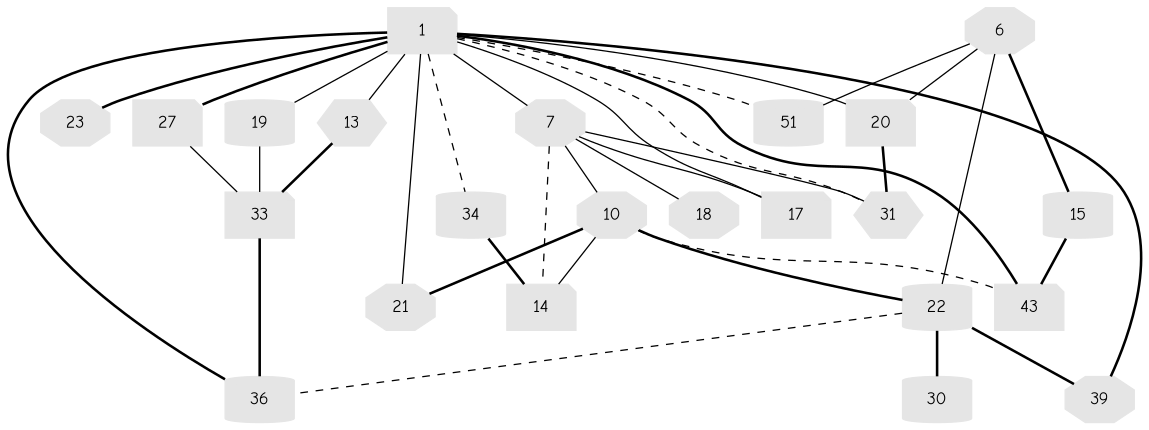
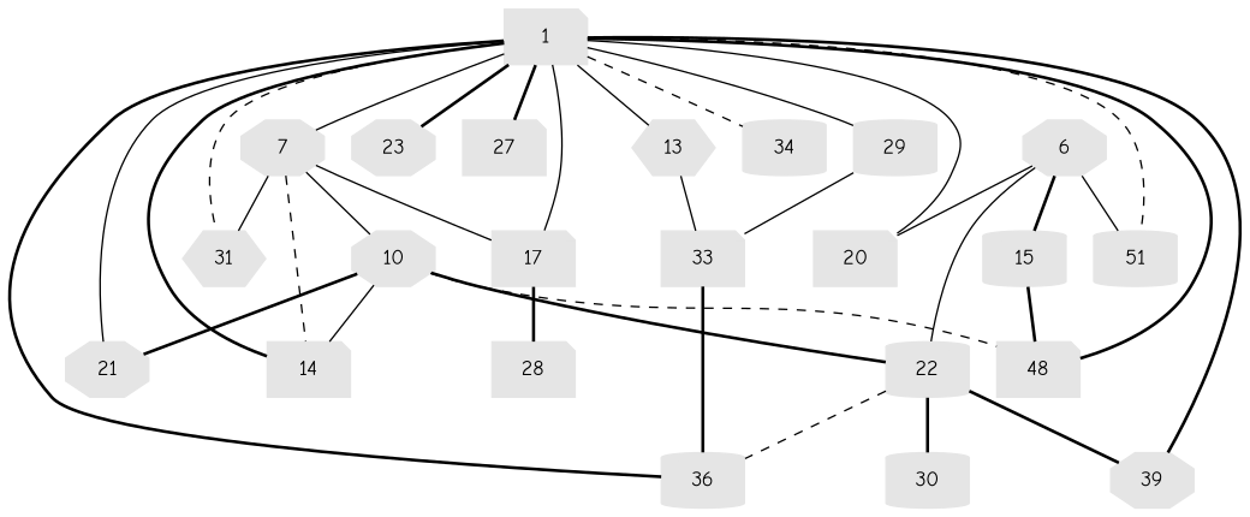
  graph {
    fontname="Comic Neue"
    node [color=gray90 fontname="Comic Neue" shape=note style=filled]
    edge [fontname="Comic Neue" style=solid]
    1 [super="+5+19+2"]
    7 [shape=octagon]
    13 [shape=hexagon]
    14
    17 [super="+40"]
    20
    21 [shape=octagon super="+26"]
    23 [shape=octagon super="+48"]
    27 [super="+45+37"]
-   29 [shape=cylinder label=19]
+   29 [shape=cylinder]
    31 [shape=hexagon]
    34 [shape=cylinder]
    36 [shape=cylinder super="+46"]
    39 [shape=octagon]
-   43 [super="+53+49"]
+   43 [super="+53+49" label=48]
    51 [shape=cylinder]
    10 [shape=octagon]
-   18 [shape=octagon super="+47"]
    33 [super="+41"]
+   28
    6 [shape=octagon super="+12"]
    15 [shape=cylinder]
    22 [shape=cylinder super="+24"]
    30 [shape=cylinder]
    1 -- 7
    1 -- 13
-   34 -- 14 [style=bold]
+   1 -- 14 [style=bold]
    1 -- 17
    1 -- 20
    1 -- 21 [weight=2]
    1 -- 23 [style=bold]
    1 -- 27 [style=bold weight=2]
    1 -- 29 [weight=2]
    1 -- 31 [style=dashed]
    1 -- 34 [style=dashed]
    1 -- 36 [style=bold]
    1 -- 39 [style=bold]
    1 -- 43 [style=bold]
    1 -- 51 [style=dashed]
    7 -- 14 [style=dashed]
    7 -- 17
    7 -- 31
    7 -- 10
-   7 -- 18
-   13 -- 33 [style=bold]
-   20 -- 31 [style=bold]
-   27 -- 33
+   13 -- 33
+   17 -- 28 [style=bold]
    29 -- 33
    10 -- 14
    10 -- 21 [style=bold]
    10 -- 43 [style=dashed]
    10 -- 22 [style=bold]
    33 -- 36 [style=bold]
    6 -- 20
    6 -- 51
    6 -- 15 [style=bold]
    6 -- 22 [weight=2]
    15 -- 43 [style=bold]
    22 -- 36 [style=dashed]
    22 -- 39 [style=bold]
    22 -- 30 [style=bold]
  }
